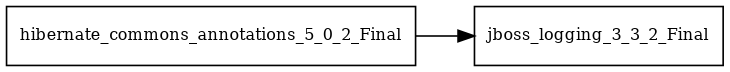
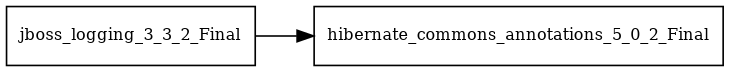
  digraph {
    rankdir=LR
    node [fontsize=10.0 shape=box]
    hibernate_commons_annotations_5_0_2_Final
    jboss_logging_3_3_2_Final
-   hibernate_commons_annotations_5_0_2_Final -> jboss_logging_3_3_2_Final
+   jboss_logging_3_3_2_Final -> hibernate_commons_annotations_5_0_2_Final
  }
